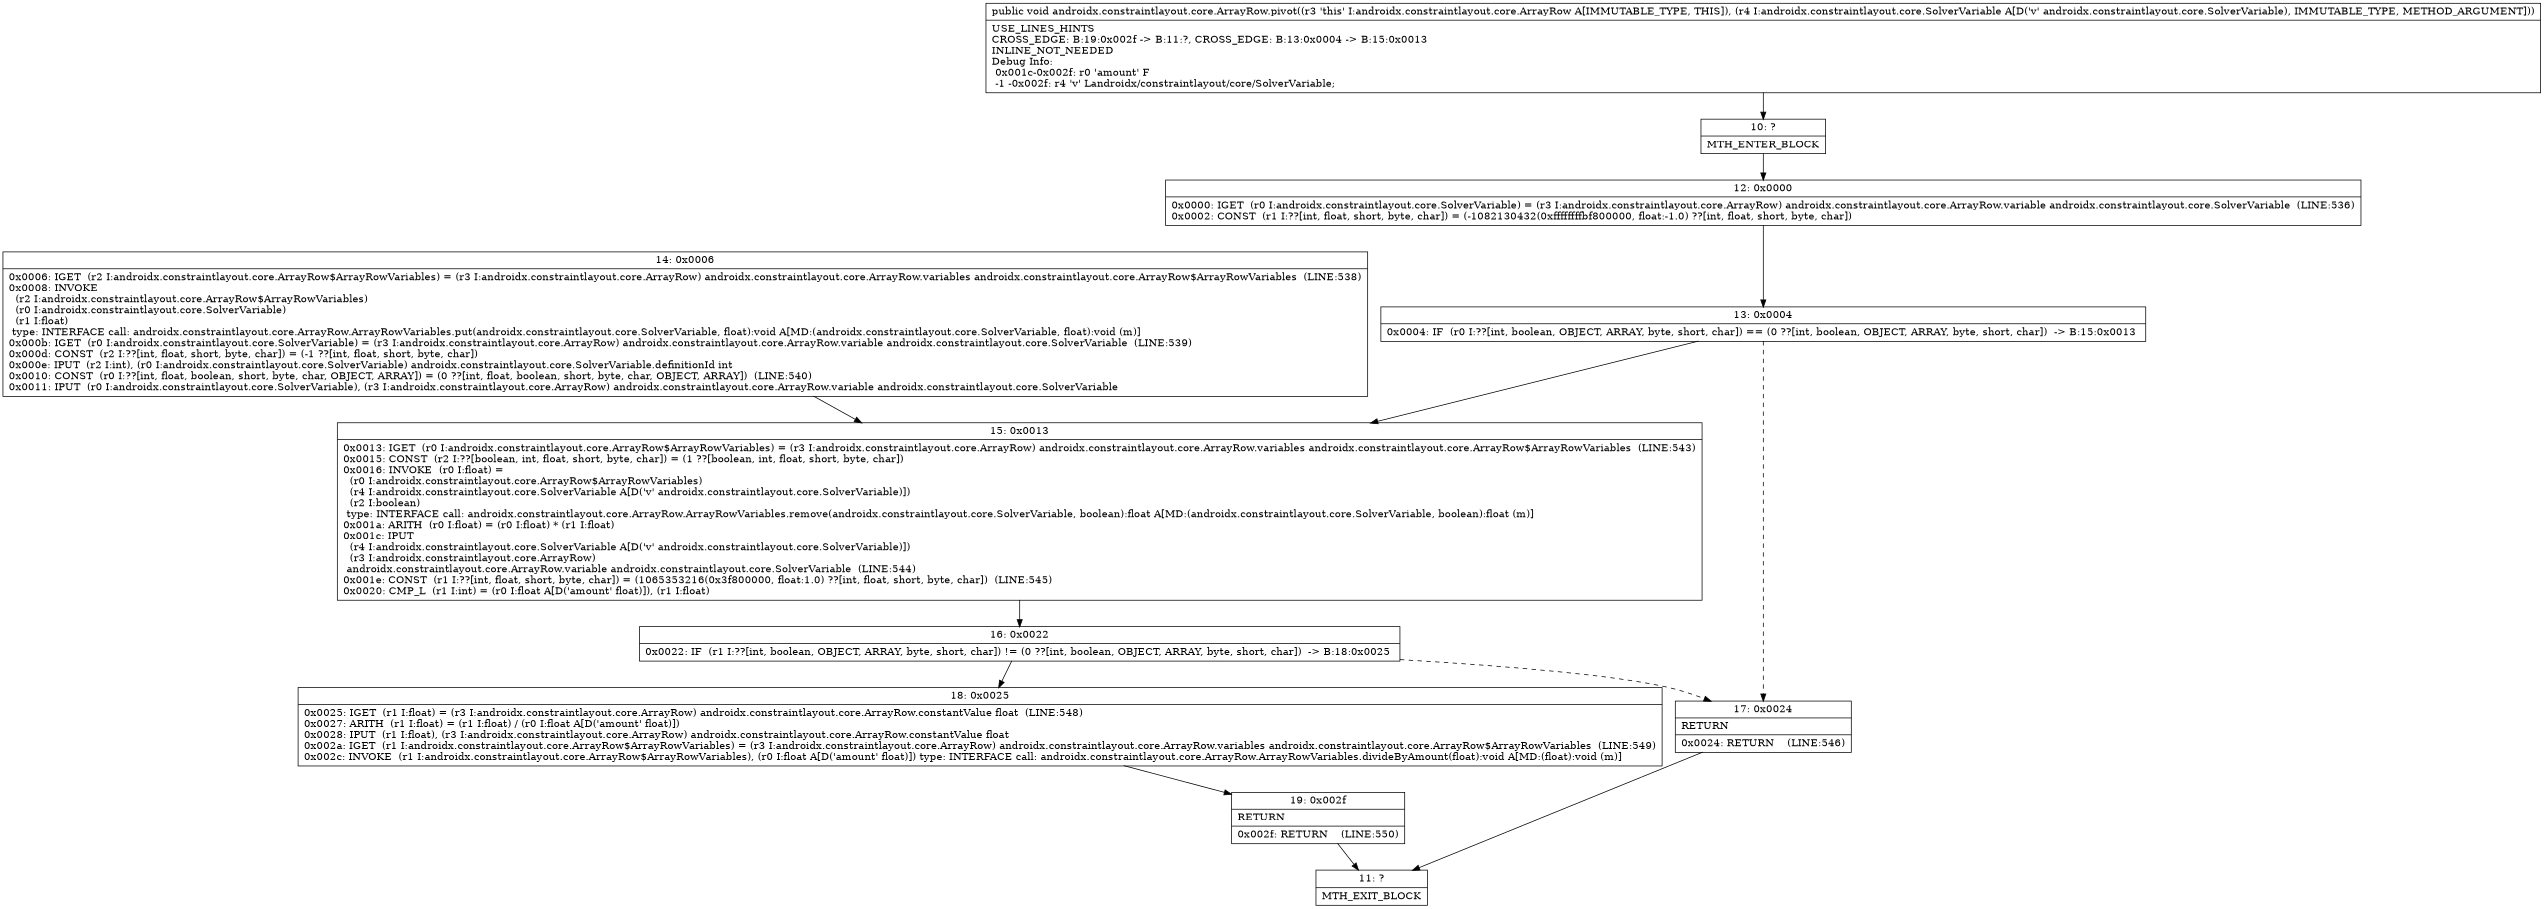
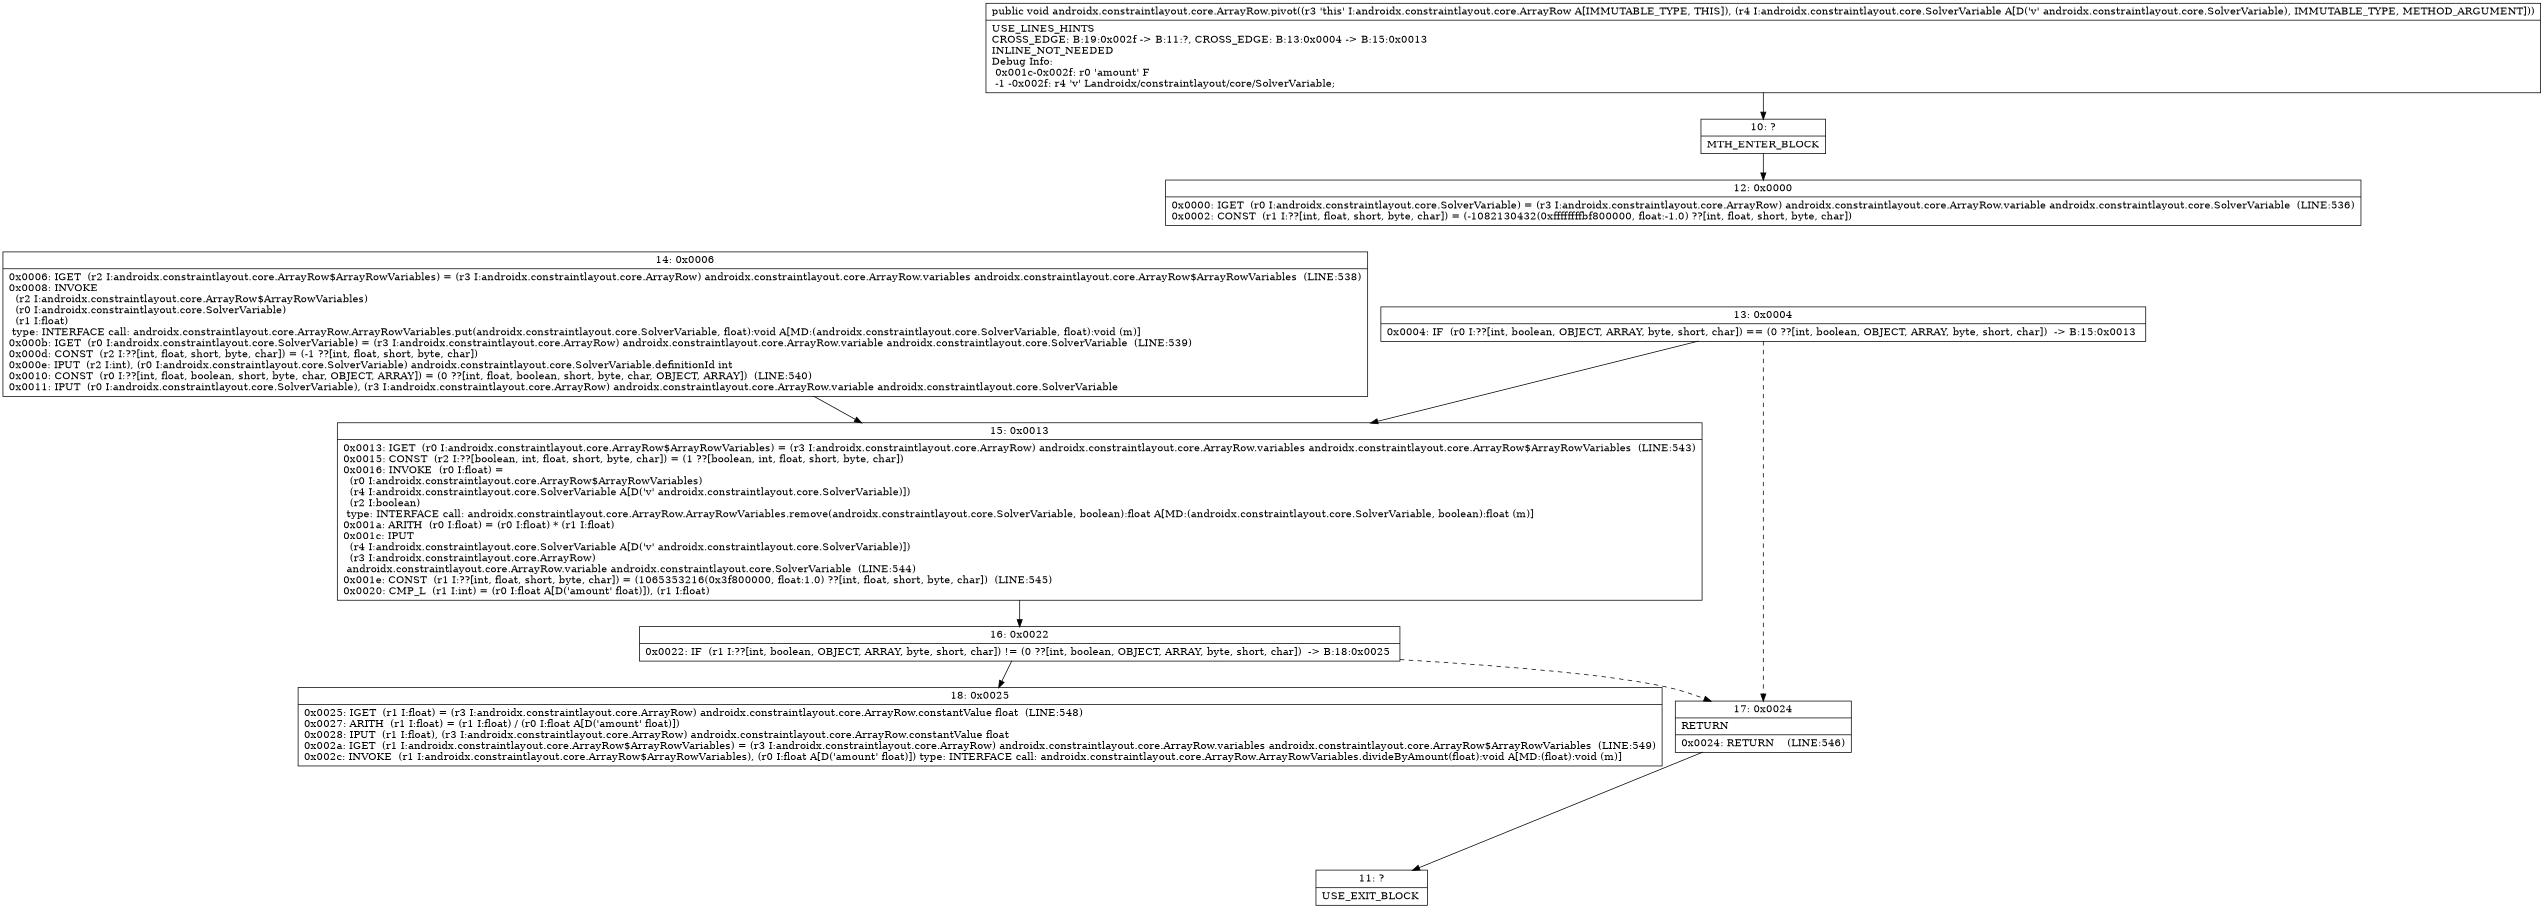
  digraph {
    node [shape=record]
    n1 [label="{10\:\ ?|MTH_ENTER_BLOCK\l}"]
    n2 [label="{12\:\ 0x0000|0x0000: IGET  (r0 I:androidx.constraintlayout.core.SolverVariable) = (r3 I:androidx.constraintlayout.core.ArrayRow) androidx.constraintlayout.core.ArrayRow.variable androidx.constraintlayout.core.SolverVariable  (LINE:536)\l0x0002: CONST  (r1 I:??[int, float, short, byte, char]) = (\-1082130432(0xffffffffbf800000, float:\-1.0) ??[int, float, short, byte, char]) \l}"]
    n3 [label="{13\:\ 0x0004|0x0004: IF  (r0 I:??[int, boolean, OBJECT, ARRAY, byte, short, char]) == (0 ??[int, boolean, OBJECT, ARRAY, byte, short, char])  \-\> B:15:0x0013 \l}"]
    n4 [label="{15\:\ 0x0013|0x0013: IGET  (r0 I:androidx.constraintlayout.core.ArrayRow$ArrayRowVariables) = (r3 I:androidx.constraintlayout.core.ArrayRow) androidx.constraintlayout.core.ArrayRow.variables androidx.constraintlayout.core.ArrayRow$ArrayRowVariables  (LINE:543)\l0x0015: CONST  (r2 I:??[boolean, int, float, short, byte, char]) = (1 ??[boolean, int, float, short, byte, char]) \l0x0016: INVOKE  (r0 I:float) = \l  (r0 I:androidx.constraintlayout.core.ArrayRow$ArrayRowVariables)\l  (r4 I:androidx.constraintlayout.core.SolverVariable A[D('v' androidx.constraintlayout.core.SolverVariable)])\l  (r2 I:boolean)\l type: INTERFACE call: androidx.constraintlayout.core.ArrayRow.ArrayRowVariables.remove(androidx.constraintlayout.core.SolverVariable, boolean):float A[MD:(androidx.constraintlayout.core.SolverVariable, boolean):float (m)]\l0x001a: ARITH  (r0 I:float) = (r0 I:float) * (r1 I:float) \l0x001c: IPUT  \l  (r4 I:androidx.constraintlayout.core.SolverVariable A[D('v' androidx.constraintlayout.core.SolverVariable)])\l  (r3 I:androidx.constraintlayout.core.ArrayRow)\l androidx.constraintlayout.core.ArrayRow.variable androidx.constraintlayout.core.SolverVariable  (LINE:544)\l0x001e: CONST  (r1 I:??[int, float, short, byte, char]) = (1065353216(0x3f800000, float:1.0) ??[int, float, short, byte, char])  (LINE:545)\l0x0020: CMP_L  (r1 I:int) = (r0 I:float A[D('amount' float)]), (r1 I:float) \l}"]
    n5 [label="{17\:\ 0x0024|RETURN\l|0x0024: RETURN    (LINE:546)\l}"]
    n6 [label="{14\:\ 0x0006|0x0006: IGET  (r2 I:androidx.constraintlayout.core.ArrayRow$ArrayRowVariables) = (r3 I:androidx.constraintlayout.core.ArrayRow) androidx.constraintlayout.core.ArrayRow.variables androidx.constraintlayout.core.ArrayRow$ArrayRowVariables  (LINE:538)\l0x0008: INVOKE  \l  (r2 I:androidx.constraintlayout.core.ArrayRow$ArrayRowVariables)\l  (r0 I:androidx.constraintlayout.core.SolverVariable)\l  (r1 I:float)\l type: INTERFACE call: androidx.constraintlayout.core.ArrayRow.ArrayRowVariables.put(androidx.constraintlayout.core.SolverVariable, float):void A[MD:(androidx.constraintlayout.core.SolverVariable, float):void (m)]\l0x000b: IGET  (r0 I:androidx.constraintlayout.core.SolverVariable) = (r3 I:androidx.constraintlayout.core.ArrayRow) androidx.constraintlayout.core.ArrayRow.variable androidx.constraintlayout.core.SolverVariable  (LINE:539)\l0x000d: CONST  (r2 I:??[int, float, short, byte, char]) = (\-1 ??[int, float, short, byte, char]) \l0x000e: IPUT  (r2 I:int), (r0 I:androidx.constraintlayout.core.SolverVariable) androidx.constraintlayout.core.SolverVariable.definitionId int \l0x0010: CONST  (r0 I:??[int, float, boolean, short, byte, char, OBJECT, ARRAY]) = (0 ??[int, float, boolean, short, byte, char, OBJECT, ARRAY])  (LINE:540)\l0x0011: IPUT  (r0 I:androidx.constraintlayout.core.SolverVariable), (r3 I:androidx.constraintlayout.core.ArrayRow) androidx.constraintlayout.core.ArrayRow.variable androidx.constraintlayout.core.SolverVariable \l}"]
    n7 [label="{16\:\ 0x0022|0x0022: IF  (r1 I:??[int, boolean, OBJECT, ARRAY, byte, short, char]) != (0 ??[int, boolean, OBJECT, ARRAY, byte, short, char])  \-\> B:18:0x0025 \l}"]
    n8 [label="{18\:\ 0x0025|0x0025: IGET  (r1 I:float) = (r3 I:androidx.constraintlayout.core.ArrayRow) androidx.constraintlayout.core.ArrayRow.constantValue float  (LINE:548)\l0x0027: ARITH  (r1 I:float) = (r1 I:float) \/ (r0 I:float A[D('amount' float)]) \l0x0028: IPUT  (r1 I:float), (r3 I:androidx.constraintlayout.core.ArrayRow) androidx.constraintlayout.core.ArrayRow.constantValue float \l0x002a: IGET  (r1 I:androidx.constraintlayout.core.ArrayRow$ArrayRowVariables) = (r3 I:androidx.constraintlayout.core.ArrayRow) androidx.constraintlayout.core.ArrayRow.variables androidx.constraintlayout.core.ArrayRow$ArrayRowVariables  (LINE:549)\l0x002c: INVOKE  (r1 I:androidx.constraintlayout.core.ArrayRow$ArrayRowVariables), (r0 I:float A[D('amount' float)]) type: INTERFACE call: androidx.constraintlayout.core.ArrayRow.ArrayRowVariables.divideByAmount(float):void A[MD:(float):void (m)]\l}"]
-   n9 [label="{11\:\ ?|MTH_EXIT_BLOCK\l}"]
-   n10 [label="{19\:\ 0x002f|RETURN\l|0x002f: RETURN    (LINE:550)\l}"]
+   n9 [label="{11\:\ ?|USE_EXIT_BLOCK\l}"]
    n11 [label="{public void androidx.constraintlayout.core.ArrayRow.pivot((r3 'this' I:androidx.constraintlayout.core.ArrayRow A[IMMUTABLE_TYPE, THIS]), (r4 I:androidx.constraintlayout.core.SolverVariable A[D('v' androidx.constraintlayout.core.SolverVariable), IMMUTABLE_TYPE, METHOD_ARGUMENT]))  | USE_LINES_HINTS\lCROSS_EDGE: B:19:0x002f \-\> B:11:?, CROSS_EDGE: B:13:0x0004 \-\> B:15:0x0013\lINLINE_NOT_NEEDED\lDebug Info:\l  0x001c\-0x002f: r0 'amount' F\l  \-1 \-0x002f: r4 'v' Landroidx\/constraintlayout\/core\/SolverVariable;\l}"]
    n1 -> n2
-   n2 -> n3
    n3 -> n4
    n3 -> n5 [style=dashed]
    n4 -> n7
    n5 -> n9
    n6 -> n4
    n7 -> n5 [style=dashed]
    n7 -> n8
-   n8 -> n10
-   n10 -> n9
    n11 -> n1
  }
